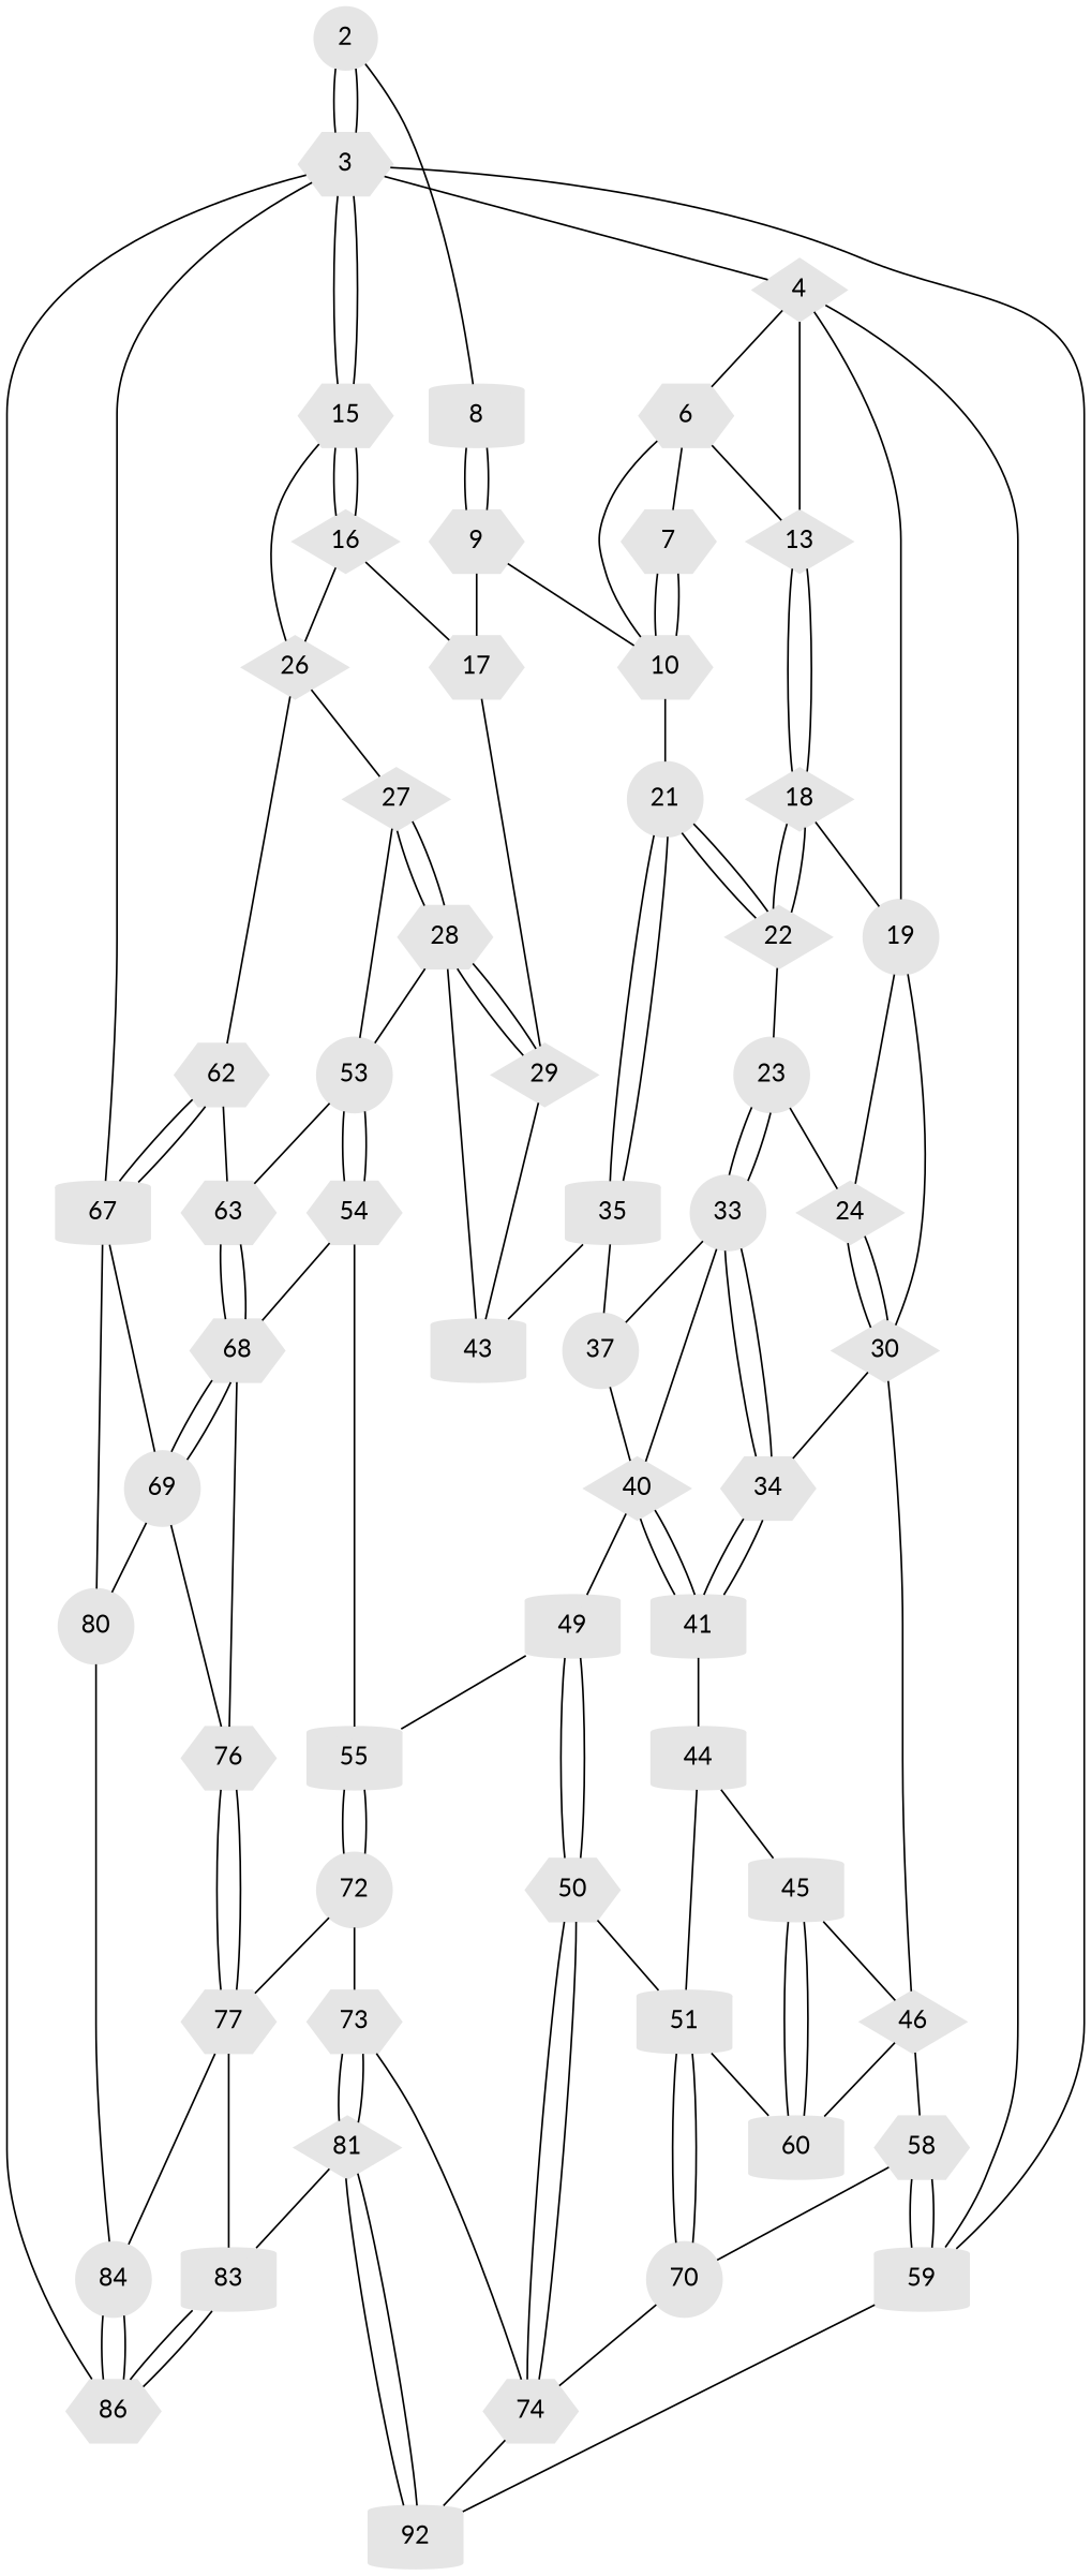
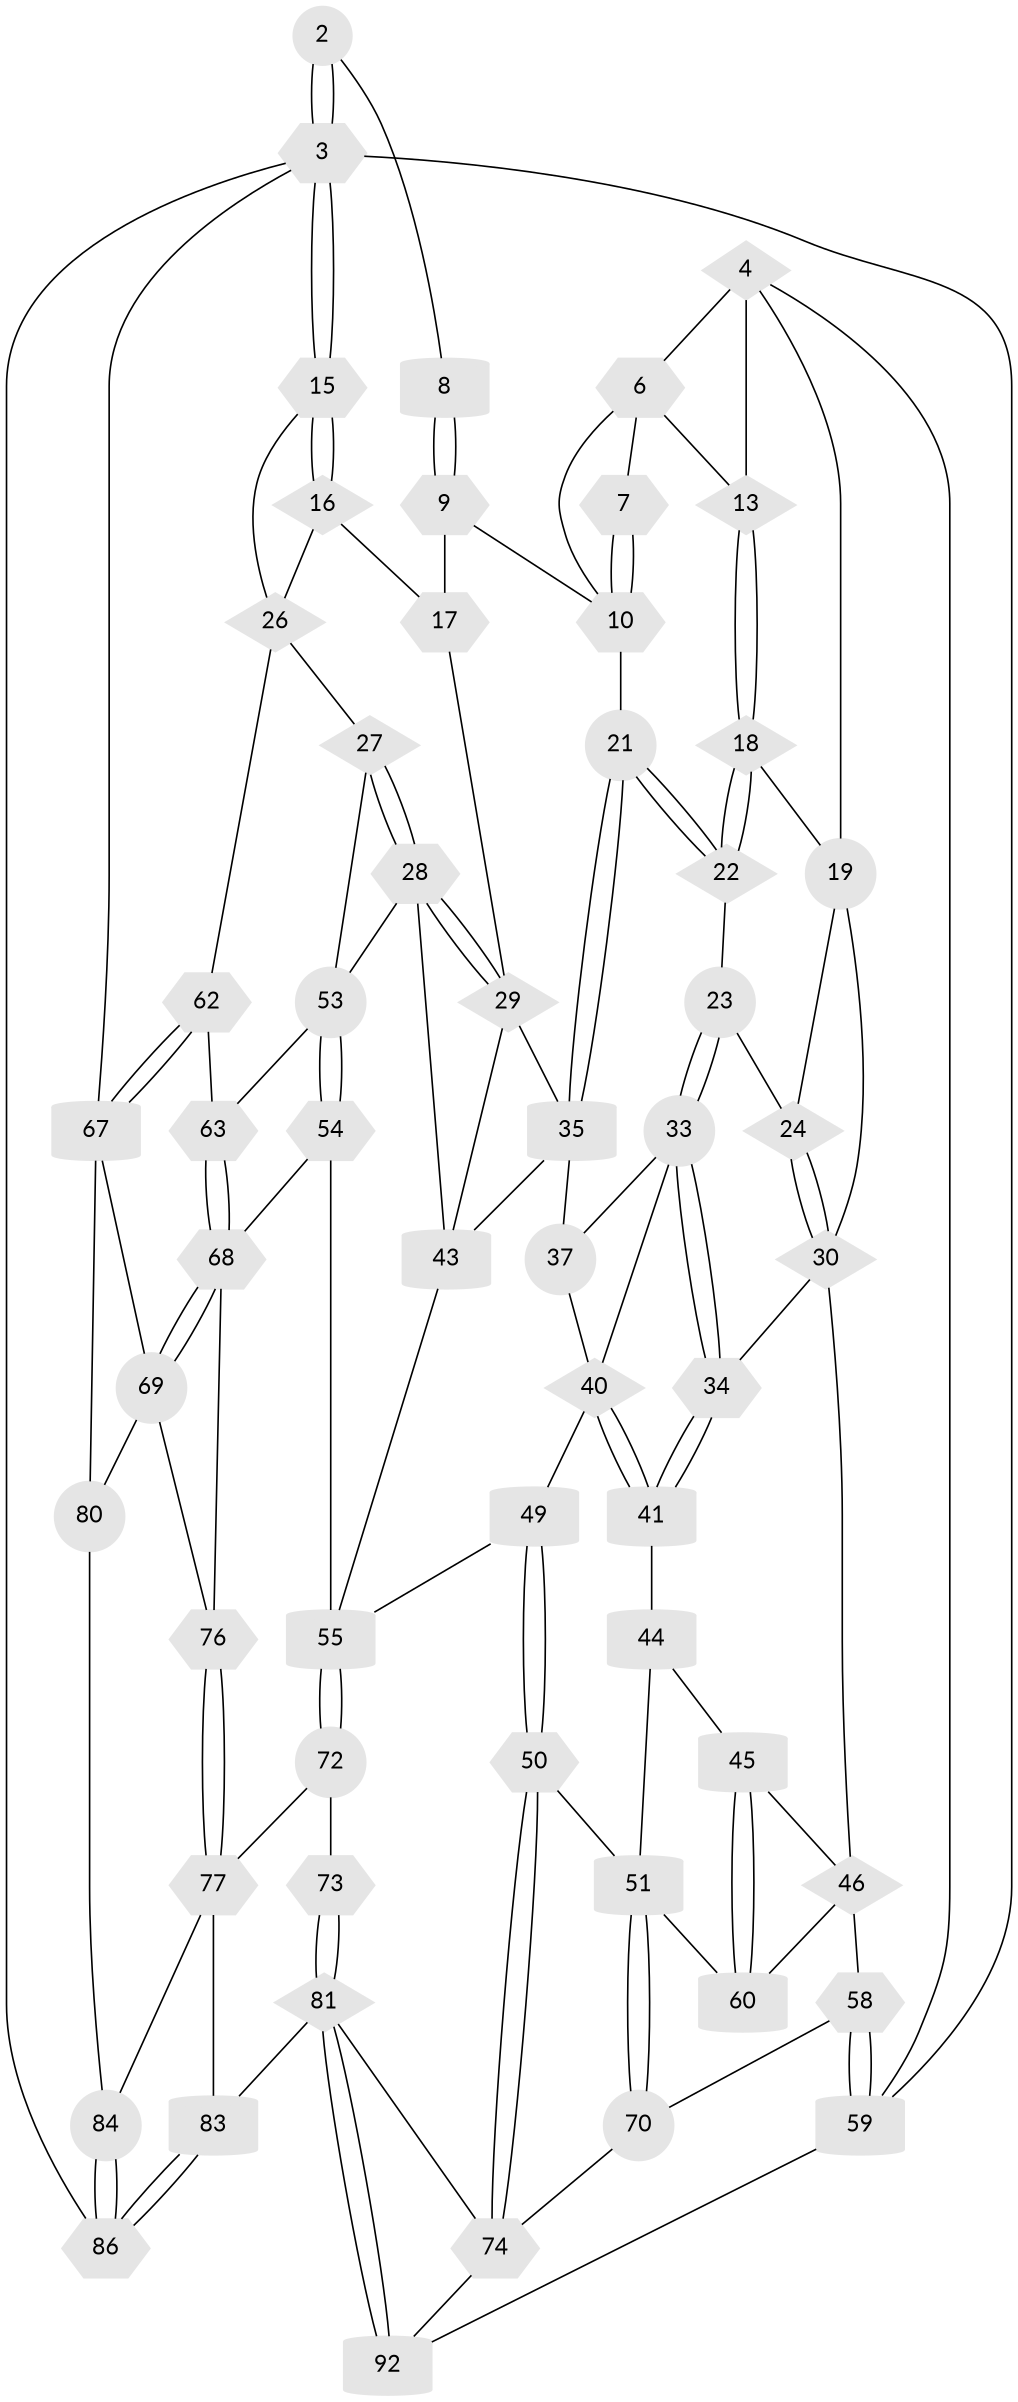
  graph {
    fontname=Lato
    node [color=gray90 fontname=Lato shape=hexagon style=filled]
    edge [fontname=Lato]
    2 [shape=circle]
    8 [shape=cylinder super="+14"]
    3 [super="+66"]
    9
    4 [shape=diamond super="+5"]
    15
    59 [shape=cylinder super="+85"]
    67 [shape=cylinder super="+68"]
    86
    6 [super="+12"]
    13 [shape=diamond]
    19 [shape=circle super="+20"]
    16 [shape=diamond]
    26 [shape=diamond super="+32"]
    n15 [label=92 shape=cylinder]
    69 [shape=circle super="+79"]
    80 [shape=circle]
    7
    10 [super="+11"]
    18 [shape=diamond]
    24 [shape=diamond]
    30 [shape=diamond super="+31"]
    21 [shape=circle]
    17 [super="+25"]
    29 [shape=diamond super="+39"]
    22 [shape=diamond]
    35 [shape=cylinder super="+36"]
    27 [shape=diamond]
    62
    43 [shape=cylinder super="+47"]
    23 [shape=circle]
    34
    46 [shape=diamond super="+57"]
    37 [shape=circle]
    33 [shape=circle super="+38"]
    40 [shape=diamond super="+48"]
    28 [super="+42"]
    53 [shape=circle super="+61"]
    63
    54
    55 [shape=cylinder super="+56"]
    41 [shape=cylinder]
    60 [shape=cylinder]
    58 [super="+71"]
    49 [shape=cylinder]
    44 [shape=cylinder]
    50
    45 [shape=cylinder]
    51 [shape=cylinder super="+52"]
    72 [shape=circle]
    70 [shape=circle]
    74 [super="+75"]
    n53 [label=68 super="+65"]
    76
    73
    77 [super="+78"]
    84 [shape=circle]
    81 [shape=diamond]
    83 [shape=cylinder]
    2 -- 8
    2 -- 3
    2 -- 3
    8 -- 9
    8 -- 9
-   3 -- 4
    3 -- 15
    3 -- 15
    3 -- 59
    3 -- 67
    3 -- 86
    9 -- 10
    9 -- 17
    4 -- 59
    4 -- 6
    4 -- 13
    4 -- 19
    15 -- 16
    15 -- 16
    15 -- 26
    59 -- n15
    67 -- 69
    67 -- 80
    6 -- 13
    6 -- 7
    6 -- 10
    13 -- 18
    13 -- 18
    19 -- 24
    19 -- 30
    16 -- 26
    16 -- 17
    26 -- 27
    26 -- 62
    69 -- 80
    69 -- 76
    80 -- 84
    7 -- 10
    7 -- 10
    10 -- 21
    18 -- 19
    18 -- 22
    18 -- 22
    24 -- 30
    24 -- 30
    30 -- 34
    30 -- 46
    21 -- 22
    21 -- 22
    21 -- 35
    21 -- 35
    17 -- 29
+   29 -- 35
    29 -- 43
    22 -- 23
    35 -- 43
    35 -- 37
    27 -- 28
    27 -- 28
    27 -- 53
    62 -- 67
    62 -- 67
    62 -- 63
+   43 -- 55
    23 -- 24
    23 -- 33
    23 -- 33
    34 -- 41
    34 -- 41
    46 -- 60
    46 -- 58
    37 -- 40
    33 -- 34
    33 -- 34
    33 -- 37
    33 -- 40
    40 -- 41
    40 -- 41
    40 -- 49
    28 -- 29
    28 -- 29
    28 -- 43
    28 -- 53
    53 -- 63
    53 -- 54
    53 -- 54
    63 -- n53
    63 -- n53
    54 -- 55
    54 -- n53
    55 -- 72
    55 -- 72
    41 -- 44
    58 -- 59 [weight=2]
    58 -- 59
    58 -- 70
    49 -- 55
    49 -- 50
    49 -- 50
    44 -- 45
    44 -- 51
    50 -- 51
    50 -- 74
    50 -- 74
    45 -- 46
    45 -- 60
    45 -- 60
    51 -- 60
    51 -- 70
    51 -- 70
    72 -- 73
    72 -- 77
    70 -- 74
    74 -- n15
    n53 -- 69
    n53 -- 69
    n53 -- 76
    76 -- 77
    76 -- 77
-   73 -- 74
+   81 -- 74
    73 -- 81
    73 -- 81
    77 -- 84
    77 -- 83
    84 -- 86
    84 -- 86
    81 -- n15
    81 -- n15
    81 -- 83
    83 -- 86
    83 -- 86
  }
